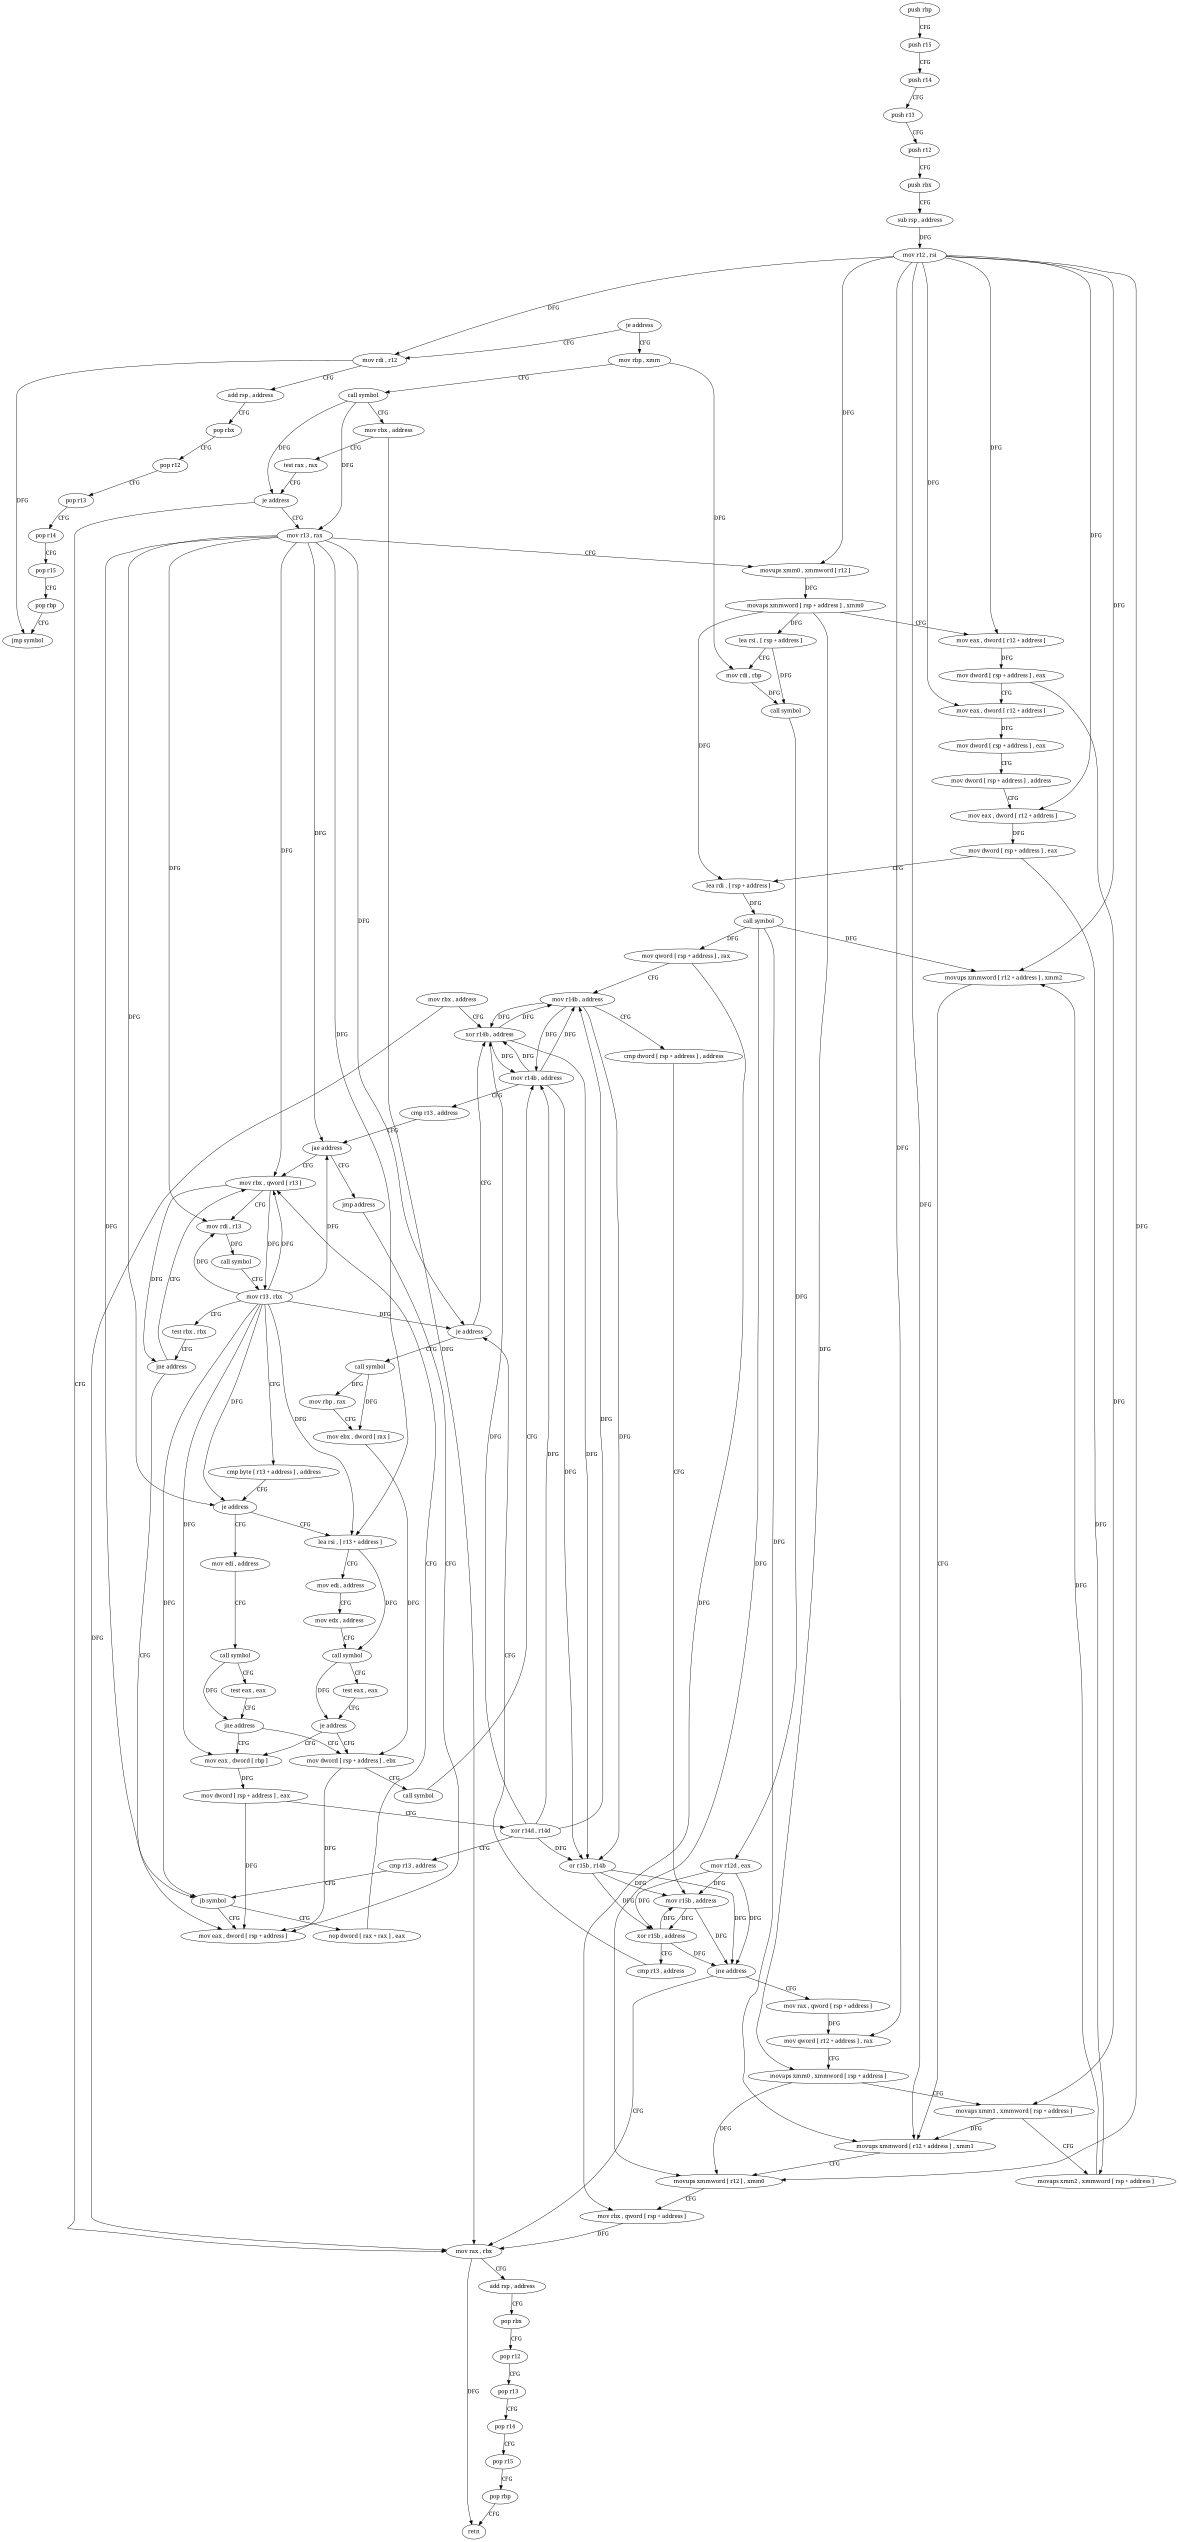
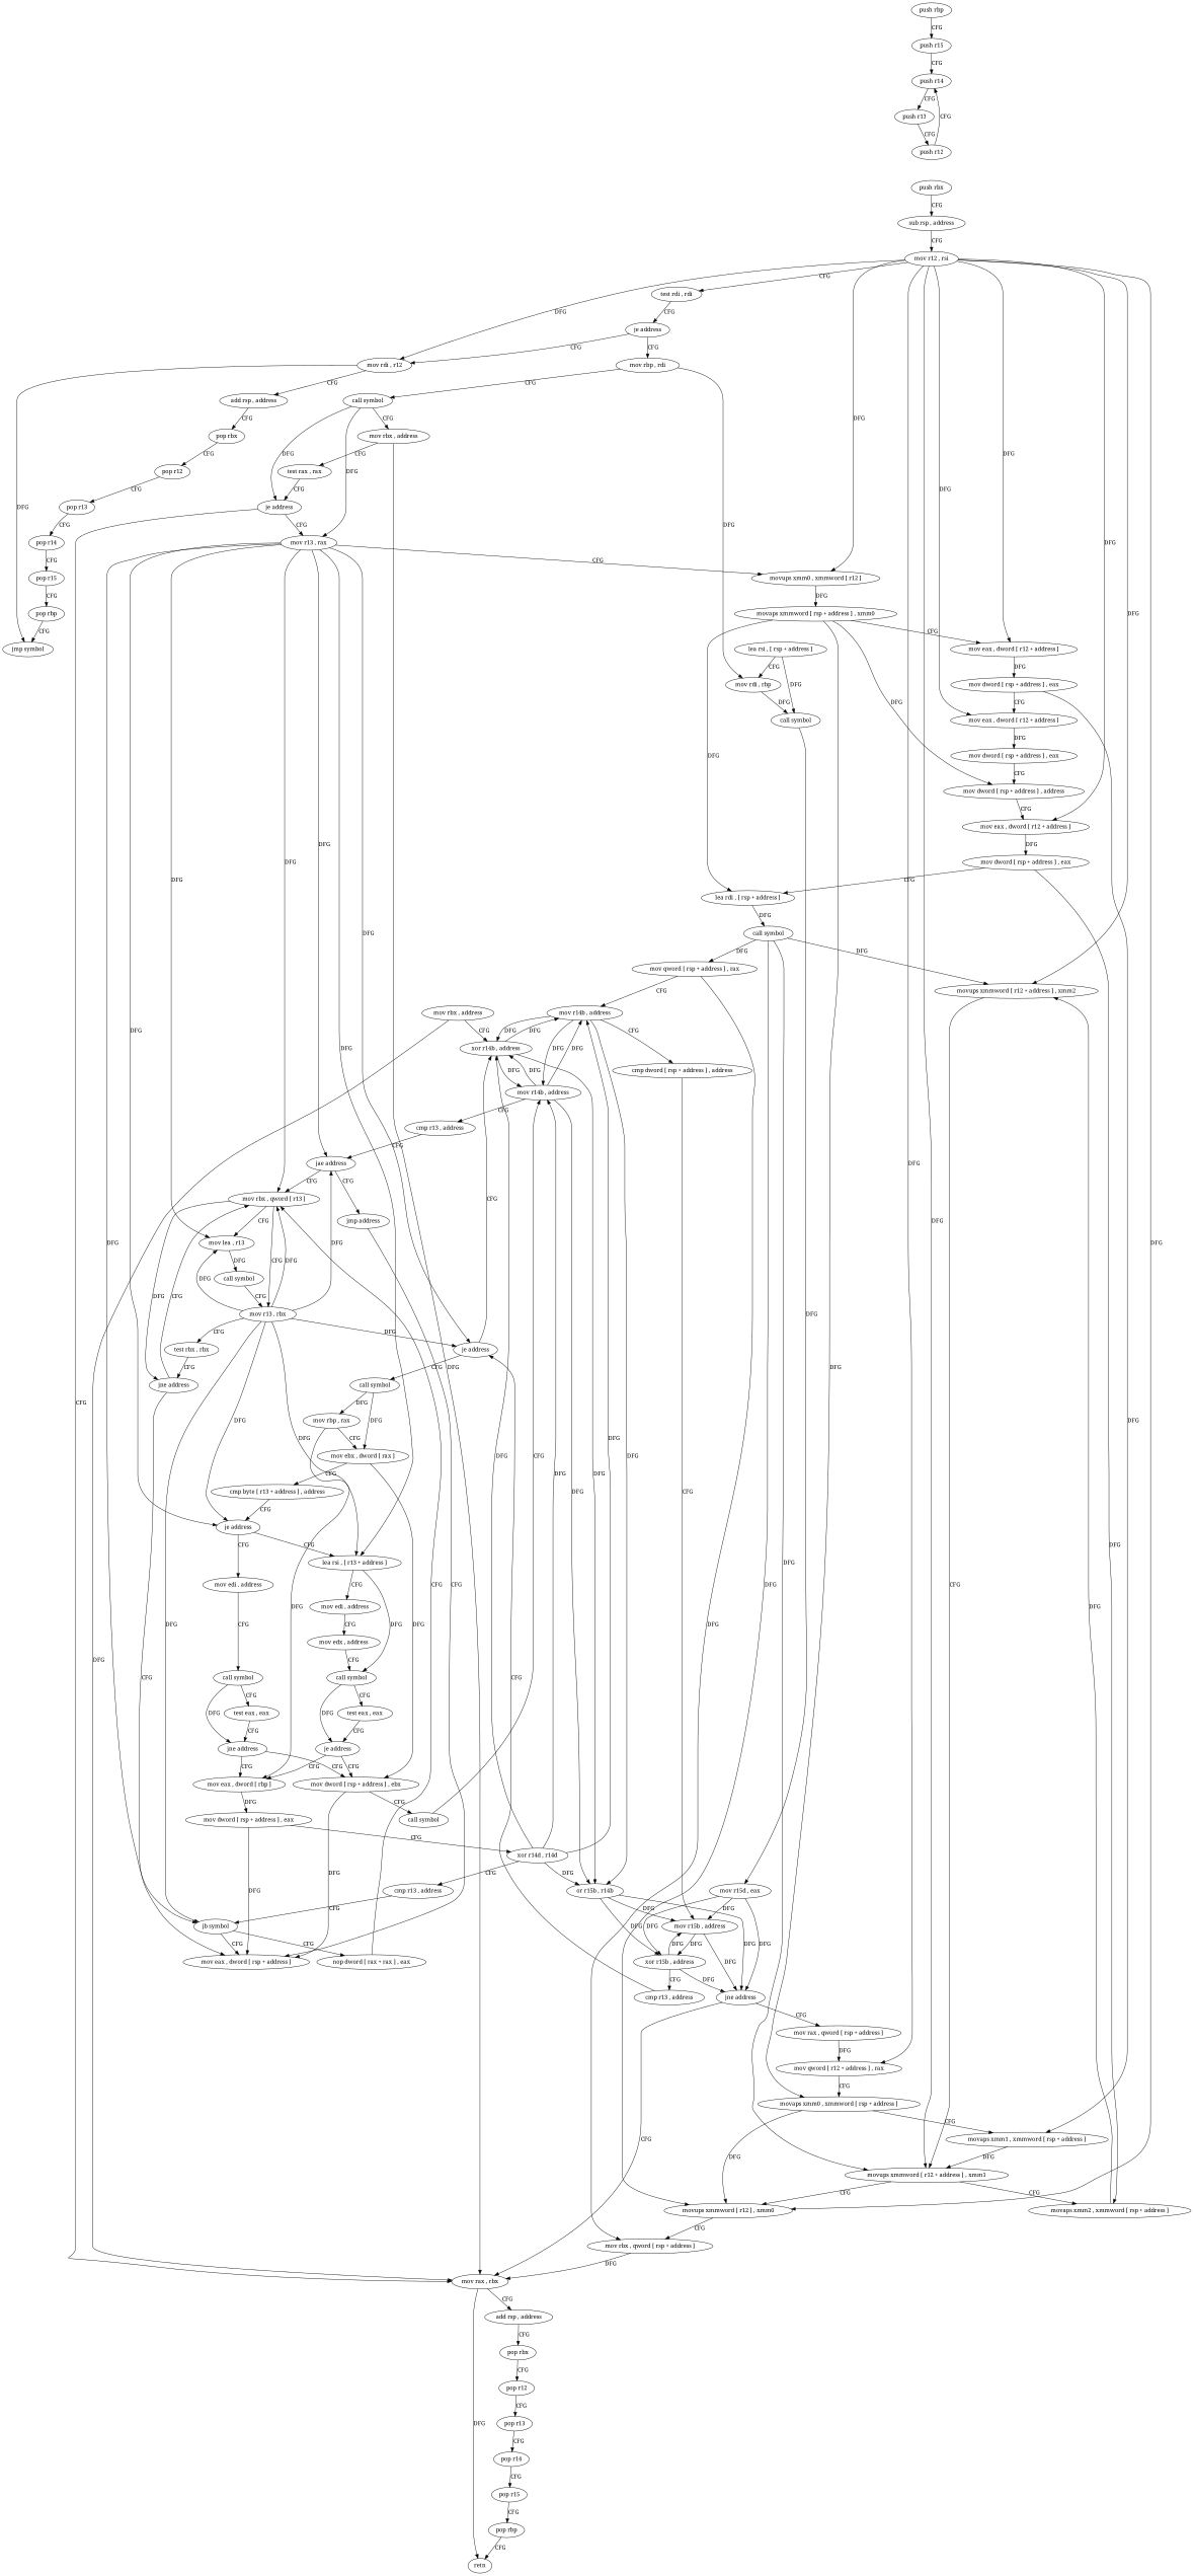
  digraph {
    fontname="Noto Serif"
    node [fontname="Noto Serif"]
    edge [fontname="Noto Serif"]
    n1 [label="push rbp"]
    n2 [label="push r15"]
    n3 [label="push r14"]
    n4 [label="push r13"]
    n5 [label="push r12"]
    n6 [label="push rbx"]
    n7 [label="sub rsp , address"]
    n8 [label="mov r12 , rsi"]
+   n9 [label="test rdi , rdi"]
    n10 [label="mov rdi , r12"]
    n11 [label="movups xmm0 , xmmword [ r12 ]"]
    n12 [label="mov eax , dword [ r12 + address ]"]
    n13 [label="mov eax , dword [ r12 + address ]"]
    n14 [label="mov eax , dword [ r12 + address ]"]
    n15 [label="mov qword [ r12 + address ] , rax"]
    n16 [label="movups xmmword [ r12 + address ] , xmm2"]
    n17 [label="movups xmmword [ r12 + address ] , xmm1"]
    n18 [label="movups xmmword [ r12 ] , xmm0"]
    n19 [label="je address"]
    n20 [label="add rsp , address"]
    n21 [label="jmp symbol"]
    n22 [label="movaps xmmword [ rsp + address ] , xmm0"]
    n23 [label="mov dword [ rsp + address ] , eax"]
    n24 [label="mov dword [ rsp + address ] , eax"]
    n25 [label="mov dword [ rsp + address ] , eax"]
    n26 [label="movaps xmm0 , xmmword [ rsp + address ]"]
    n27 [label="mov rbx , qword [ rsp + address ]"]
-   n28 [label="mov rbp , xmm"]
+   n28 [label="mov rbp , rdi"]
    n29 [label="call symbol"]
    n30 [label="mov rdi , rbp"]
    n31 [label="pop rbx"]
    n32 [label="mov rbx , address"]
    n33 [label="je address"]
    n34 [label="mov r13 , rax"]
    n35 [label="call symbol"]
    n36 [label="pop r12"]
    n37 [label="pop r13"]
    n38 [label="pop r14"]
    n39 [label="pop r15"]
    n40 [label="pop rbp"]
    n41 [label="test rax , rax"]
    n42 [label="mov rax , rbx"]
    n43 [label="je address"]
    n44 [label="je address"]
    n45 [label="lea rsi , [ r13 + address ]"]
    n46 [label="jb symbol"]
    n47 [label="jae address"]
    n48 [label="mov rbx , qword [ r13 ]"]
-   n49 [label="mov rdi , r13"]
+   n49 [label="mov lea , r13"]
    n50 [label="add rsp , address"]
    n51 [label=retn]
    n52 [label="pop rbx"]
    n53 [label="xor r14b , address"]
    n54 [label="call symbol"]
    n55 [label="mov edi , address"]
    n56 [label="mov edi , address"]
    n57 [label="call symbol"]
    n58 [label="mov eax , dword [ rsp + address ]"]
    n59 [label="nop dword [ rax + rax ] , eax"]
    n60 [label="jmp address"]
    n61 [label="mov r13 , rbx"]
    n62 [label="jne address"]
    n63 [label="call symbol"]
    n64 [label="pop r12"]
    n65 [label="pop r13"]
    n66 [label="pop r14"]
    n67 [label="pop r15"]
    n68 [label="pop rbp"]
    n69 [label="lea rdi , [ rsp + address ]"]
    n70 [label="lea rsi , [ rsp + address ]"]
    n71 [label="call symbol"]
    n72 [label="movaps xmm1 , xmmword [ rsp + address ]"]
    n73 [label="movaps xmm2 , xmmword [ rsp + address ]"]
    n74 [label="mov dword [ rsp + address ] , address"]
    n75 [label="mov qword [ rsp + address ] , rax"]
    n76 [label="mov r14b , address"]
    n77 [label="cmp dword [ rsp + address ] , address"]
    n78 [label="or r15b , r14b"]
    n79 [label="mov r14b , address"]
    n80 [label="mov r15b , address"]
    n81 [label="xor r15b , address"]
    n82 [label="jne address"]
    n83 [label="cmp r13 , address"]
    n84 [label="cmp r13 , address"]
    n85 [label="mov rax , qword [ rsp + address ]"]
-   n86 [label="mov r12d , eax"]
+   n86 [label="mov r15d , eax"]
    n87 [label="mov rbp , rax"]
    n88 [label="mov ebx , dword [ rax ]"]
    n89 [label="mov eax , dword [ rbp ]"]
    n90 [label="cmp byte [ r13 + address ] , address"]
    n91 [label="mov dword [ rsp + address ] , ebx"]
    n92 [label="mov dword [ rsp + address ] , eax"]
    n93 [label="call symbol"]
    n94 [label="call symbol"]
    n95 [label="test eax , eax"]
    n96 [label="jne address"]
    n97 [label="mov edx , address"]
    n98 [label="test eax , eax"]
    n99 [label="je address"]
    n100 [label="xor r14d , r14d"]
    n101 [label="cmp r13 , address"]
    n102 [label="test rbx , rbx"]
    n103 [label="mov rbx , address"]
    n1 -> n2 [label=CFG]
    n2 -> n3 [label=CFG]
    n3 -> n4 [label=CFG]
    n4 -> n5 [label=CFG]
-   n5 -> n6 [label=CFG]
+   n5 -> n3 [label=CFG]
    n6 -> n7 [label=CFG]
-   n7 -> n8 [label=DFG]
+   n7 -> n8 [label=CFG]
+   n8 -> n9 [label=CFG]
    n8 -> n10 [label=DFG]
    n8 -> n11 [label=DFG]
    n8 -> n12 [label=DFG]
    n8 -> n13 [label=DFG]
    n8 -> n14 [label=DFG]
    n8 -> n15 [label=DFG]
    n8 -> n16 [label=DFG]
    n8 -> n17 [label=DFG]
    n8 -> n18 [label=DFG]
+   n9 -> n19 [label=CFG]
    n10 -> n20 [label=CFG]
    n10 -> n21 [label=DFG]
    n11 -> n22 [label=DFG]
    n12 -> n23 [label=DFG]
    n13 -> n24 [label=DFG]
    n14 -> n25 [label=DFG]
    n15 -> n26 [label=CFG]
    n16 -> n17 [label=CFG]
    n17 -> n18 [label=CFG]
    n18 -> n27 [label=CFG]
    n19 -> n10 [label=CFG]
    n19 -> n28 [label=CFG]
    n20 -> n31 [label=CFG]
    n22 -> n12 [label=CFG]
    n22 -> n26 [label=DFG]
    n22 -> n69 [label=DFG]
-   n22 -> n70 [label=DFG]
+   n22 -> n74 [label=DFG]
    n23 -> n13 [label=CFG]
    n23 -> n72 [label=DFG]
    n24 -> n74 [label=CFG]
    n25 -> n69 [label=CFG]
    n25 -> n73 [label=DFG]
    n26 -> n18 [label=DFG]
    n26 -> n72 [label=CFG]
    n27 -> n42 [label=DFG]
    n28 -> n29 [label=CFG]
    n28 -> n30 [label=DFG]
    n29 -> n32 [label=CFG]
    n29 -> n33 [label=DFG]
    n29 -> n34 [label=DFG]
    n30 -> n35 [label=DFG]
    n31 -> n36 [label=CFG]
    n32 -> n41 [label=CFG]
    n32 -> n42 [label=DFG]
    n33 -> n34 [label=CFG]
    n33 -> n42 [label=CFG]
    n34 -> n11 [label=CFG]
    n34 -> n43 [label=DFG]
    n34 -> n44 [label=DFG]
    n34 -> n45 [label=DFG]
    n34 -> n46 [label=DFG]
    n34 -> n47 [label=DFG]
    n34 -> n48 [label=DFG]
    n34 -> n49 [label=DFG]
    n35 -> n86 [label=DFG]
    n36 -> n37 [label=CFG]
    n37 -> n38 [label=CFG]
    n38 -> n39 [label=CFG]
    n39 -> n40 [label=CFG]
    n40 -> n21 [label=CFG]
    n41 -> n33 [label=CFG]
    n42 -> n50 [label=CFG]
    n42 -> n51 [label=DFG]
    n43 -> n53 [label=CFG]
    n43 -> n54 [label=CFG]
    n44 -> n45 [label=CFG]
    n44 -> n55 [label=CFG]
    n45 -> n56 [label=CFG]
    n45 -> n57 [label=DFG]
    n46 -> n58 [label=CFG]
    n46 -> n59 [label=CFG]
    n47 -> n48 [label=CFG]
    n47 -> n60 [label=CFG]
    n48 -> n49 [label=CFG]
-   n48 -> n61 [label=DFG]
+   n48 -> n61 [label=CFG]
    n48 -> n62 [label=DFG]
    n49 -> n63 [label=DFG]
    n50 -> n52 [label=CFG]
    n52 -> n64 [label=CFG]
    n53 -> n76 [label=DFG]
    n53 -> n78 [label=DFG]
    n53 -> n79 [label=DFG]
    n54 -> n87 [label=DFG]
    n54 -> n88 [label=DFG]
    n55 -> n94 [label=CFG]
    n56 -> n97 [label=CFG]
    n57 -> n98 [label=CFG]
    n57 -> n99 [label=DFG]
    n59 -> n48 [label=CFG]
    n60 -> n58 [label=CFG]
    n61 -> n43 [label=DFG]
    n61 -> n44 [label=DFG]
    n61 -> n45 [label=DFG]
    n61 -> n46 [label=DFG]
    n61 -> n47 [label=DFG]
    n61 -> n48 [label=DFG]
    n61 -> n49 [label=DFG]
    n61 -> n102 [label=CFG]
    n62 -> n48 [label=CFG]
    n62 -> n58 [label=CFG]
    n63 -> n61 [label=CFG]
    n64 -> n65 [label=CFG]
    n65 -> n66 [label=CFG]
    n66 -> n67 [label=CFG]
    n67 -> n68 [label=CFG]
    n68 -> n51 [label=CFG]
    n69 -> n71 [label=DFG]
    n70 -> n30 [label=CFG]
    n70 -> n35 [label=DFG]
    n71 -> n16 [label=DFG]
    n71 -> n17 [label=DFG]
    n71 -> n18 [label=DFG]
    n71 -> n75 [label=DFG]
    n72 -> n17 [label=DFG]
-   n72 -> n73 [label=CFG]
+   n17 -> n73 [label=CFG]
    n73 -> n16 [label=DFG]
    n74 -> n14 [label=CFG]
    n75 -> n27 [label=DFG]
    n75 -> n76 [label=CFG]
    n76 -> n53 [label=DFG]
    n76 -> n77 [label=CFG]
    n76 -> n78 [label=DFG]
    n76 -> n79 [label=DFG]
    n77 -> n80 [label=CFG]
    n78 -> n80 [label=DFG]
    n78 -> n81 [label=DFG]
    n78 -> n82 [label=DFG]
    n79 -> n53 [label=DFG]
    n79 -> n76 [label=DFG]
    n79 -> n78 [label=DFG]
    n79 -> n83 [label=CFG]
    n80 -> n81 [label=DFG]
    n80 -> n82 [label=DFG]
    n81 -> n80 [label=DFG]
    n81 -> n82 [label=DFG]
    n81 -> n84 [label=CFG]
    n82 -> n42 [label=CFG]
    n82 -> n85 [label=CFG]
    n83 -> n47 [label=CFG]
    n84 -> n43 [label=CFG]
    n85 -> n15 [label=DFG]
    n86 -> n80 [label=DFG]
    n86 -> n81 [label=DFG]
    n86 -> n82 [label=DFG]
    n87 -> n88 [label=CFG]
-   n61 -> n89 [label=DFG]
-   n61 -> n90 [label=CFG]
+   n87 -> n89 [label=DFG]
+   n88 -> n90 [label=CFG]
    n88 -> n91 [label=DFG]
    n89 -> n92 [label=DFG]
    n90 -> n44 [label=CFG]
    n91 -> n58 [label=DFG]
    n91 -> n93 [label=CFG]
    n92 -> n58 [label=DFG]
    n92 -> n100 [label=CFG]
    n93 -> n79 [label=CFG]
    n94 -> n95 [label=CFG]
    n94 -> n96 [label=DFG]
    n95 -> n96 [label=CFG]
    n96 -> n89 [label=CFG]
    n96 -> n91 [label=CFG]
    n97 -> n57 [label=CFG]
    n98 -> n99 [label=CFG]
    n99 -> n89 [label=CFG]
    n99 -> n91 [label=CFG]
    n100 -> n53 [label=DFG]
    n100 -> n76 [label=DFG]
    n100 -> n78 [label=DFG]
    n100 -> n79 [label=DFG]
    n100 -> n101 [label=CFG]
    n101 -> n46 [label=CFG]
    n102 -> n62 [label=CFG]
    n103 -> n42 [label=DFG]
    n103 -> n53 [label=CFG]
  }
